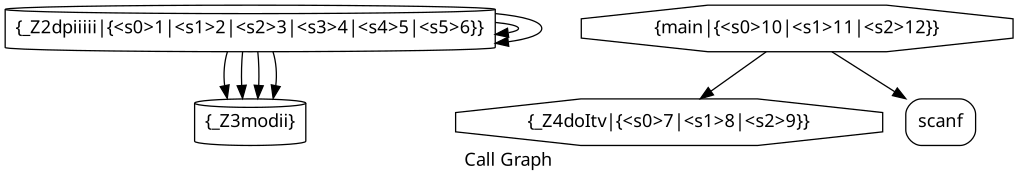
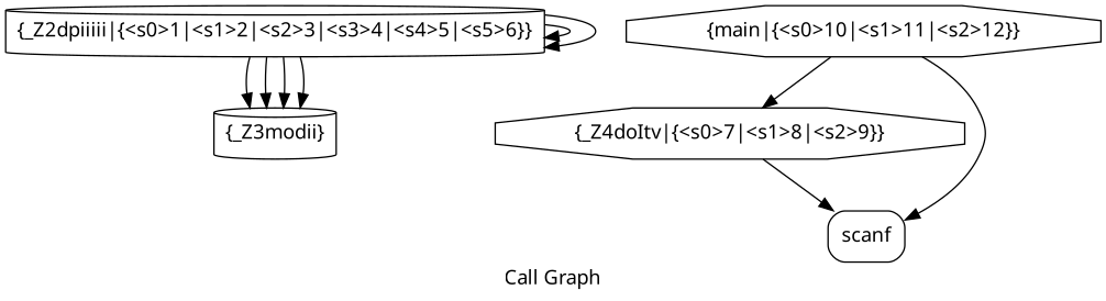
  digraph {
    fontname="Noto Sans"
    label="Call Graph"
    node [fontname="Noto Sans" shape=cylinder]
    edge [color=black fontname="Noto Sans" tailport=s0]
    n1 [label="{_Z3modii}"]
    n2 [label="{_Z4doItv|{<s0>7|<s1>8|<s2>9}}" shape=octagon]
    n3 [label="{scanf}" shape=Mrecord]
    n4 [label="{_Z2dpiiiii|{<s0>1|<s1>2|<s2>3|<s3>4|<s4>5|<s5>6}}"]
    n5 [label="{main|{<s0>10|<s1>11|<s2>12}}" shape=octagon]
+   n2 -> n3
    n4 -> n1 [tailport=s1]
    n4 -> n1 [tailport=s2]
    n4 -> n1 [tailport=s3]
    n4 -> n1 [tailport=s4]
    n4 -> n4
    n4 -> n4 [tailport=s5]
    n5 -> n2 [tailport=s2]
    n5 -> n3
  }
